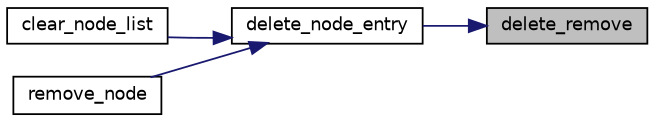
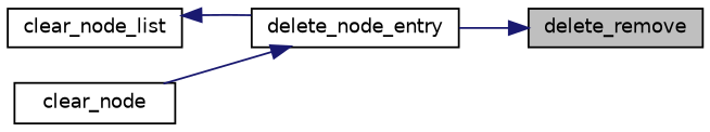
  digraph {
    rankdir=RL
    node [color=black fillcolor=white fontname=Helvetica fontsize=10 shape=record style=filled]
    edge [color=midnightblue dir=back fontname=Helvetica fontsize=10 labelfontname=Helvetica labelfontsize=10 style=solid]
    n1 [fillcolor=grey75 fontcolor=black height=0.2 label=delete_remove width=0.4]
    n2 [height=0.2 label=delete_node_entry width=0.4]
    n3 [height=0.2 label=clear_node_list width=0.4]
-   n4 [height=0.2 label=remove_node width=0.4]
+   n4 [height=0.2 label=clear_node width=0.4]
    n1 -> n2
-   n2 -> n3
+   n3 -> n2
    n2 -> n4
  }
